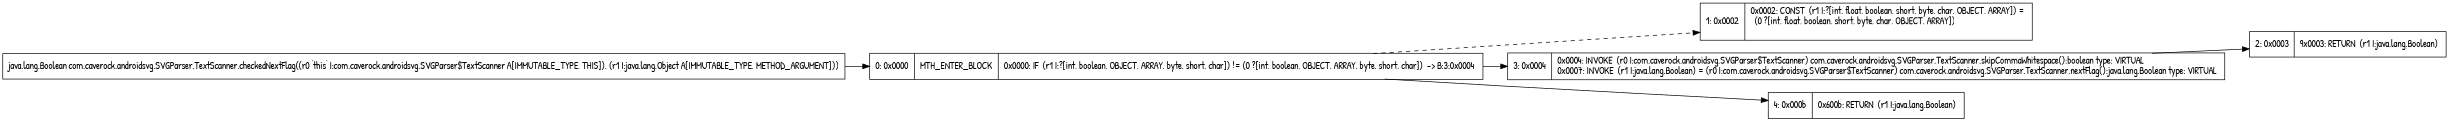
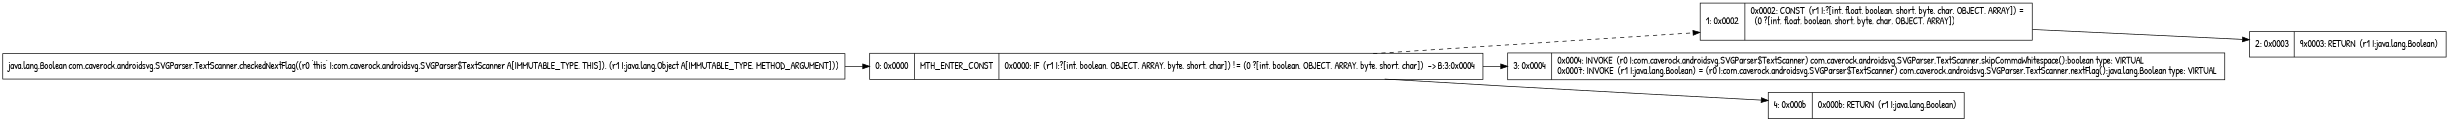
  digraph {
    fontname="Patrick Hand"
    rankdir=LR
    node [fontname="Patrick Hand" shape=record]
    edge [fontname="Patrick Hand"]
-   n1 [label="{0\:\ 0x0000|MTH_ENTER_BLOCK\l|0x0000: IF  (r1 I:?[int, boolean, OBJECT, ARRAY, byte, short, char]) != (0 ?[int, boolean, OBJECT, ARRAY, byte, short, char])  \-\> B:3:0x0004 \l}"]
+   n1 [label="{0\:\ 0x0000|MTH_ENTER_CONST\l|0x0000: IF  (r1 I:?[int, boolean, OBJECT, ARRAY, byte, short, char]) != (0 ?[int, boolean, OBJECT, ARRAY, byte, short, char])  \-\> B:3:0x0004 \l}"]
    n2 [label="{1\:\ 0x0002|0x0002: CONST  (r1 I:?[int, float, boolean, short, byte, char, OBJECT, ARRAY]) = \l  (0 ?[int, float, boolean, short, byte, char, OBJECT, ARRAY])\l \l}"]
    n3 [label="{3\:\ 0x0004|0x0004: INVOKE  (r0 I:com.caverock.androidsvg.SVGParser$TextScanner) com.caverock.androidsvg.SVGParser.TextScanner.skipCommaWhitespace():boolean type: VIRTUAL \l0x0007: INVOKE  (r1 I:java.lang.Boolean) = (r0 I:com.caverock.androidsvg.SVGParser$TextScanner) com.caverock.androidsvg.SVGParser.TextScanner.nextFlag():java.lang.Boolean type: VIRTUAL \l}"]
-   n4 [label="{4\:\ 0x000b|0x600b: RETURN  (r1 I:java.lang.Boolean) \l}"]
+   n4 [label="{4\:\ 0x000b|0x000b: RETURN  (r1 I:java.lang.Boolean) \l}"]
    n5 [label="{2\:\ 0x0003|9x0003: RETURN  (r1 I:java.lang.Boolean) \l}"]
    n6 [label="{java.lang.Boolean com.caverock.androidsvg.SVGParser.TextScanner.checkedNextFlag((r0 'this' I:com.caverock.androidsvg.SVGParser$TextScanner A[IMMUTABLE_TYPE, THIS]), (r1 I:java.lang.Object A[IMMUTABLE_TYPE, METHOD_ARGUMENT])) }"]
    n1 -> n2 [style=dashed]
    n1 -> n3
    n1 -> n4
-   n3 -> n5
+   n2 -> n5
    n6 -> n1
  }
